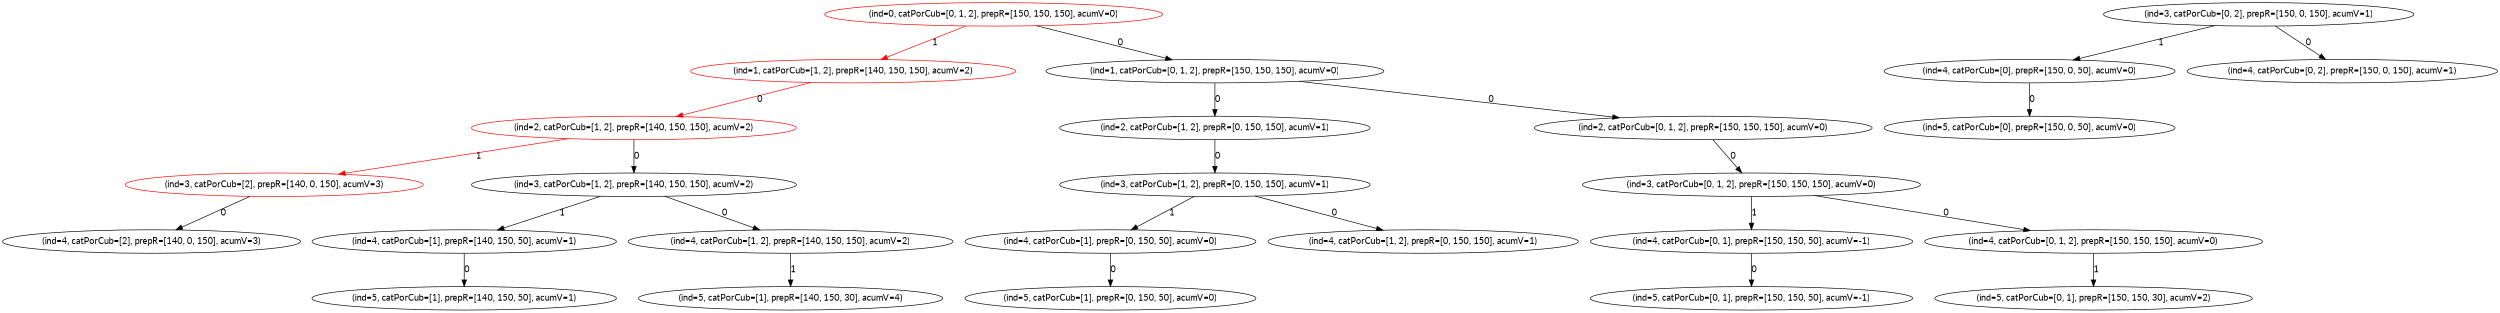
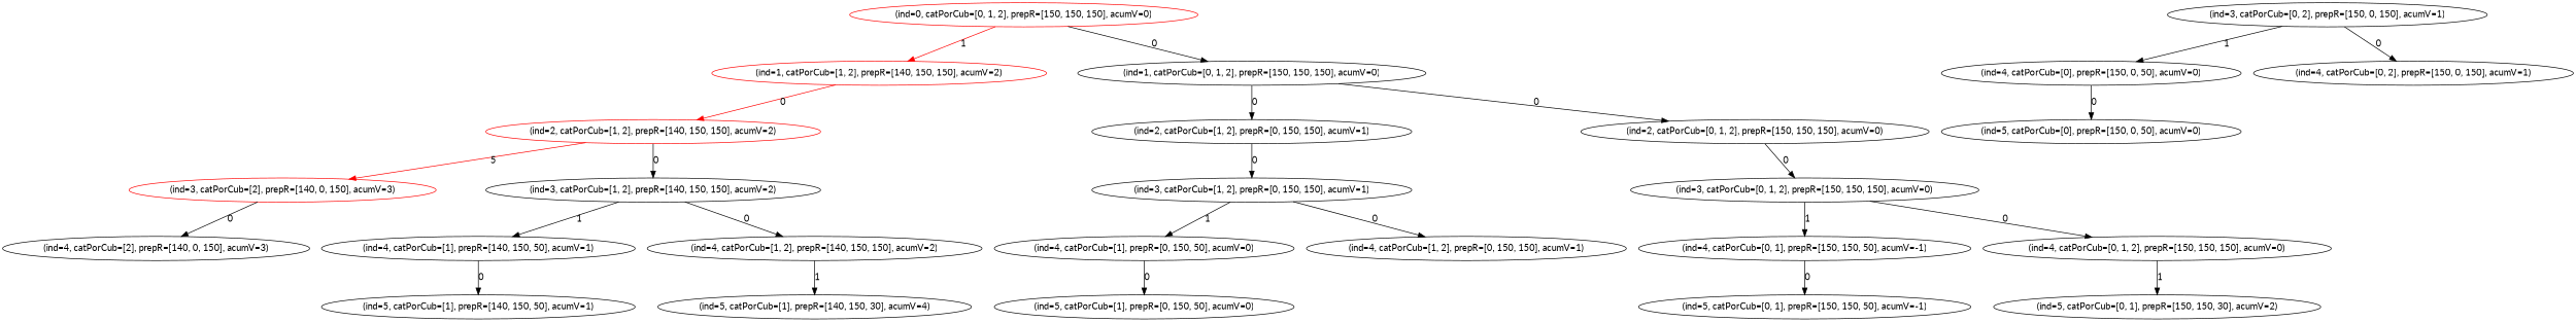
  strict digraph {
    fontname=Lato
    node [fontname=Lato]
    edge [fontname=Lato]
    n1 [color=red label="(ind=3, catPorCub=[2], prepR=[140, 0, 150], acumV=3)"]
    n2 [label="(ind=4, catPorCub=[2], prepR=[140, 0, 150], acumV=3)"]
    n3 [color=red label="(ind=2, catPorCub=[1, 2], prepR=[140, 150, 150], acumV=2)"]
    n4 [label="(ind=3, catPorCub=[1, 2], prepR=[140, 150, 150], acumV=2)"]
    n5 [label="(ind=4, catPorCub=[1], prepR=[140, 150, 50], acumV=1)"]
    n6 [label="(ind=4, catPorCub=[1, 2], prepR=[140, 150, 150], acumV=2)"]
    n7 [label="(ind=5, catPorCub=[1], prepR=[140, 150, 50], acumV=1)"]
    n8 [label="(ind=5, catPorCub=[1], prepR=[140, 150, 30], acumV=4)"]
    n9 [color=red label="(ind=1, catPorCub=[1, 2], prepR=[140, 150, 150], acumV=2)"]
    n10 [color=red label="(ind=0, catPorCub=[0, 1, 2], prepR=[150, 150, 150], acumV=0)"]
    n11 [label="(ind=1, catPorCub=[0, 1, 2], prepR=[150, 150, 150], acumV=0)"]
    n12 [label="(ind=2, catPorCub=[1, 2], prepR=[0, 150, 150], acumV=1)"]
    n13 [label="(ind=2, catPorCub=[0, 1, 2], prepR=[150, 150, 150], acumV=0)"]
    n14 [label="(ind=4, catPorCub=[1], prepR=[0, 150, 50], acumV=0)"]
    n15 [label="(ind=5, catPorCub=[1], prepR=[0, 150, 50], acumV=0)"]
    n16 [label="(ind=3, catPorCub=[1, 2], prepR=[0, 150, 150], acumV=1)"]
    n17 [label="(ind=4, catPorCub=[1, 2], prepR=[0, 150, 150], acumV=1)"]
    n18 [label="(ind=3, catPorCub=[0, 1, 2], prepR=[150, 150, 150], acumV=0)"]
    n19 [label="(ind=4, catPorCub=[0], prepR=[150, 0, 50], acumV=0)"]
    n20 [label="(ind=5, catPorCub=[0], prepR=[150, 0, 50], acumV=0)"]
    n21 [label="(ind=3, catPorCub=[0, 2], prepR=[150, 0, 150], acumV=1)"]
    n22 [label="(ind=4, catPorCub=[0, 2], prepR=[150, 0, 150], acumV=1)"]
    n23 [label="(ind=4, catPorCub=[0, 1], prepR=[150, 150, 50], acumV=-1)"]
    n24 [label="(ind=4, catPorCub=[0, 1, 2], prepR=[150, 150, 150], acumV=0)"]
    n25 [label="(ind=5, catPorCub=[0, 1], prepR=[150, 150, 50], acumV=-1)"]
    n26 [label="(ind=5, catPorCub=[0, 1], prepR=[150, 150, 30], acumV=2)"]
    n1 -> n2 [label=0]
-   n3 -> n1 [color=red label=1]
+   n3 -> n1 [color=red label=5]
    n3 -> n4 [label=0]
    n4 -> n5 [label=1]
    n4 -> n6 [label=0]
    n5 -> n7 [label=0]
    n6 -> n8 [label=1]
    n9 -> n3 [color=red label=0]
    n10 -> n9 [color=red label=1]
    n10 -> n11 [label=0]
    n11 -> n12 [label=0]
    n11 -> n13 [label=0]
    n12 -> n16 [label=0]
    n13 -> n18 [label=0]
    n14 -> n15 [label=0]
    n16 -> n14 [label=1]
    n16 -> n17 [label=0]
    n18 -> n23 [label=1]
    n18 -> n24 [label=0]
    n19 -> n20 [label=0]
    n21 -> n19 [label=1]
    n21 -> n22 [label=0]
    n23 -> n25 [label=0]
    n24 -> n26 [label=1]
  }
